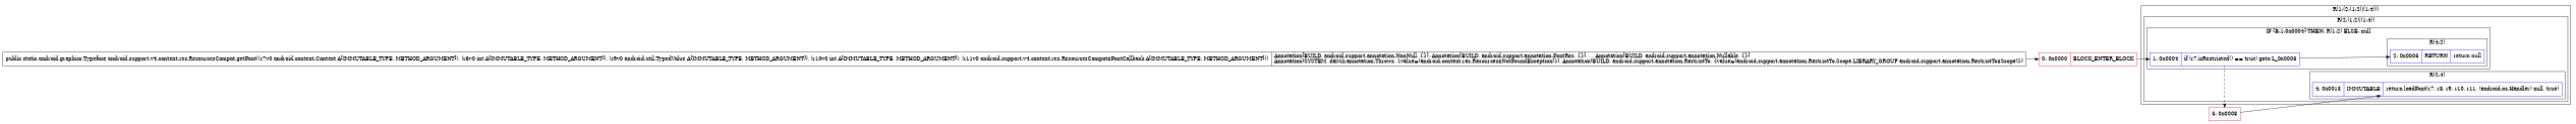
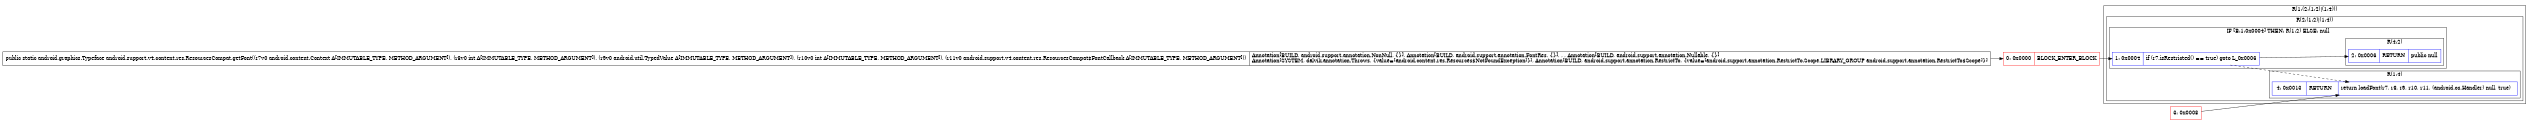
  digraph {
    rankdir=LR
    node [color=blue shape=record]
-   n1 [label="{2\:\ 0x0006|RETURN\l|return null\l}"]
+   n1 [label="{2\:\ 0x0006|RETURN\l|public null\l}"]
    n2 [label="{1\:\ 0x0004|if (r7.isRestricted() == true) goto L_0x0006\l}"]
-   n3 [label="{4\:\ 0x0013|IMMUTABLE\l|return loadFont(r7, r8, r9, r10, r11, (android.os.Handler) null, true)\l}"]
+   n3 [label="{4\:\ 0x0013|RETURN\l|return loadFont(r7, r8, r9, r10, r11, (android.os.Handler) null, true)\l}"]
    n4 [color=red label="{3\:\ 0x0008}"]
    n5 [color=red label="{0\:\ 0x0000|BLOCK_ENTER_BLOCK\l}"]
    n6 [label="{public static android.graphics.Typeface android.support.v4.content.res.ResourcesCompat.getFont((r7v0 android.content.Context A[IMMUTABLE_TYPE, METHOD_ARGUMENT]), (r8v0 int A[IMMUTABLE_TYPE, METHOD_ARGUMENT]), (r9v0 android.util.TypedValue A[IMMUTABLE_TYPE, METHOD_ARGUMENT]), (r10v0 int A[IMMUTABLE_TYPE, METHOD_ARGUMENT]), (r11v0 android.support.v4.content.res.ResourcesCompat$FontCallback A[IMMUTABLE_TYPE, METHOD_ARGUMENT]))  | Annotation[BUILD, android.support.annotation.NonNull, \{\}], Annotation[BUILD, android.support.annotation.FontRes, \{\}], , , Annotation[BUILD, android.support.annotation.Nullable, \{\}]\lAnnotation[SYSTEM, dalvik.annotation.Throws, \{value=[android.content.res.Resources$NotFoundException]\}], Annotation[BUILD, android.support.annotation.RestrictTo, \{value=[android.support.annotation.RestrictTo.Scope.LIBRARY_GROUP android.support.annotation.RestrictTo$Scope]\}]\l}" color=""]
    subgraph cluster_1 {
      label="R(1:(2:(1:2)|(1:4)))"
      subgraph cluster_2 {
        label="R(2:(1:2)|(1:4))"
        subgraph cluster_3 {
          label="IF [B:1:0x0004] THEN: R(1:2) ELSE: null"
          n2
          subgraph cluster_4 {
            label="R(4:2)"
            n1
          }
        }
        subgraph cluster_5 {
-         label="R(2:4)"
+         label="R(1:4)"
          n3
        }
      }
    }
    n2 -> n1
-   n2 -> n4 [style=dashed]
+   n2 -> n3 [style=dashed]
    n4 -> n3
    n5 -> n2
    n6 -> n5
  }
